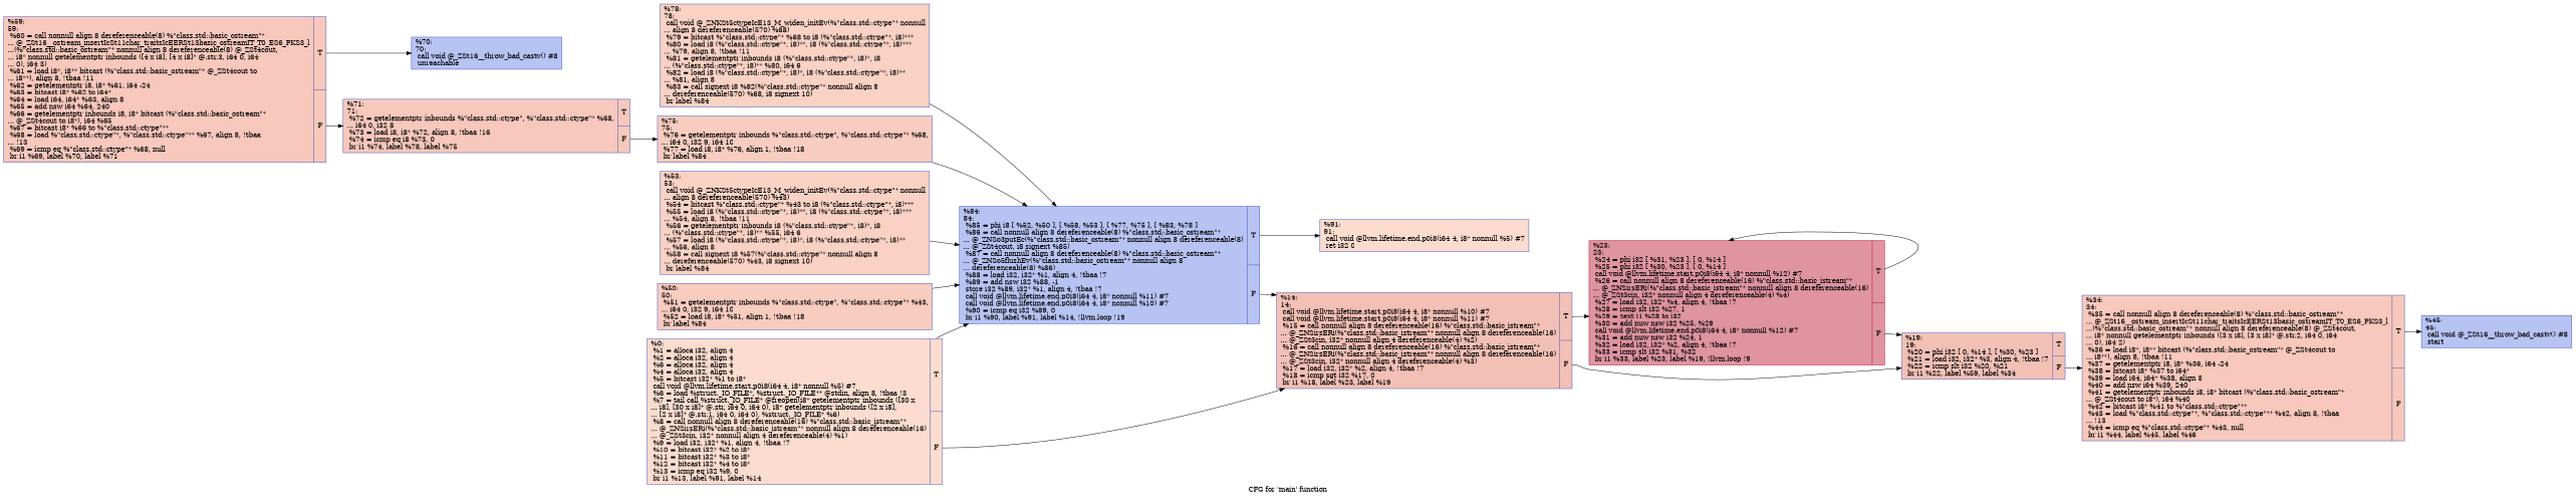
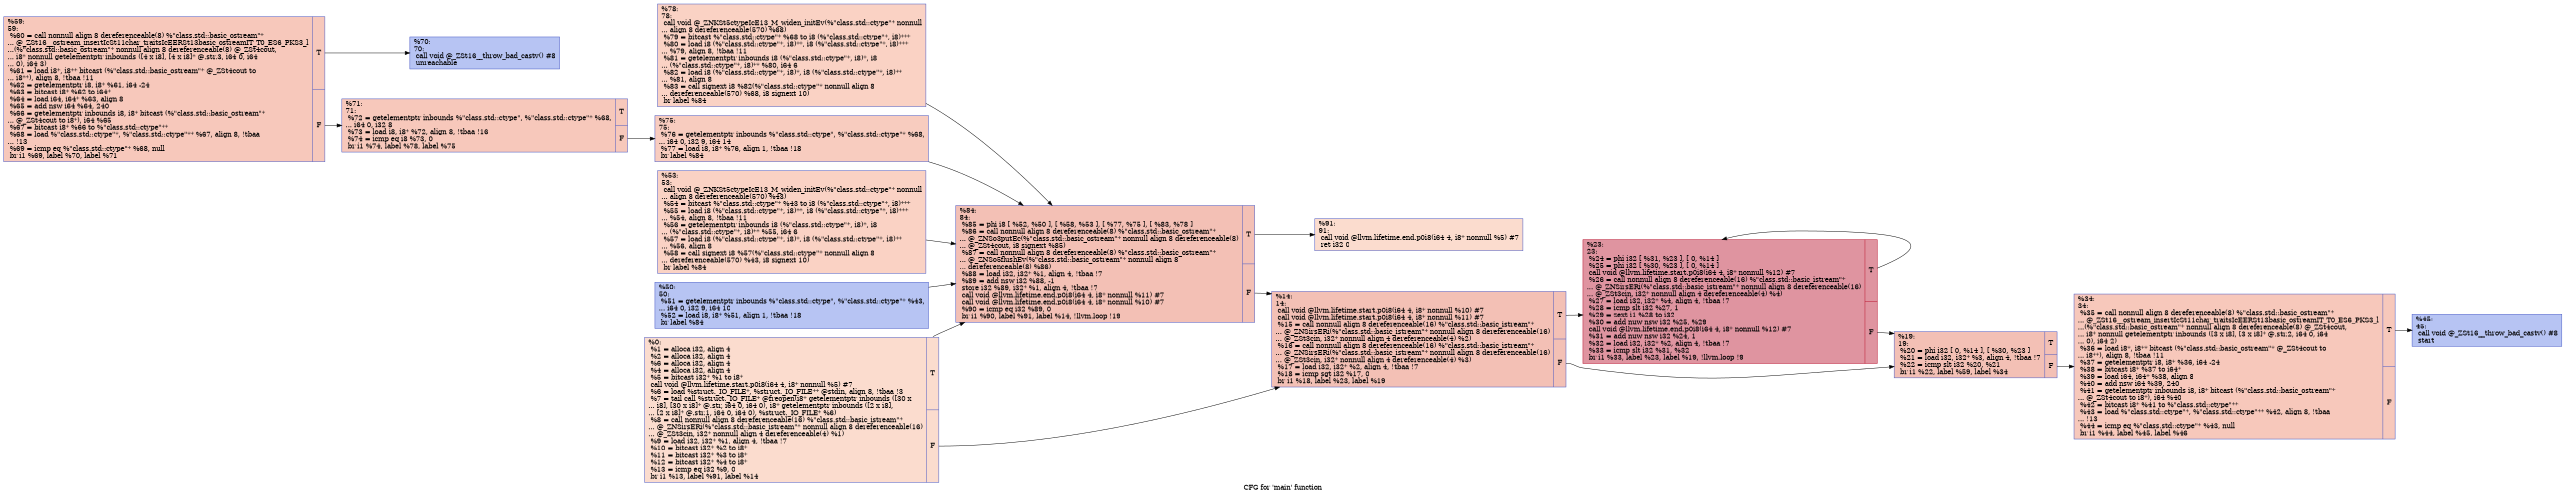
  digraph {
    label="CFG for 'main' function"
    rankdir=LR
    node [color="#3d50c3ff" fillcolor="#e5705870" shape=record style=filled]
    edge [tailport=s0]
    n1 [fillcolor="#f7af9170" label="{%0:\l  %1 = alloca i32, align 4\l  %2 = alloca i32, align 4\l  %6 = alloca i32, align 4\l  %4 = alloca i32, align 4\l  %5 = bitcast i32* %1 to i8*\l  call void @llvm.lifetime.start.p0i8(i64 4, i8* nonnull %5) #7\l  %6 = load %struct._IO_FILE*, %struct._IO_FILE** @stdin, align 8, !tbaa !3\l  %7 = tail call %struct._IO_FILE* @freopen(i8* getelementptr inbounds ([30 x\l... i8], [30 x i8]* @.str, i64 0, i64 0), i8* getelementptr inbounds ([2 x i8],\l... [2 x i8]* @.str.1, i64 0, i64 0), %struct._IO_FILE* %6)\l  %8 = call nonnull align 8 dereferenceable(16) %\"class.std::basic_istream\"*\l... @_ZNSirsERi(%\"class.std::basic_istream\"* nonnull align 8 dereferenceable(16)\l... @_ZSt3cin, i32* nonnull align 4 dereferenceable(4) %1)\l  %9 = load i32, i32* %1, align 4, !tbaa !7\l  %10 = bitcast i32* %2 to i8*\l  %11 = bitcast i32* %3 to i8*\l  %12 = bitcast i32* %4 to i8*\l  %13 = icmp eq i32 %9, 0\l  br i1 %13, label %91, label %14\l|{<s0>T|<s1>F}}"]
    n2 [label="{%14:\l14:                                               \l  call void @llvm.lifetime.start.p0i8(i64 4, i8* nonnull %10) #7\l  call void @llvm.lifetime.start.p0i8(i64 4, i8* nonnull %11) #7\l  %15 = call nonnull align 8 dereferenceable(16) %\"class.std::basic_istream\"*\l... @_ZNSirsERi(%\"class.std::basic_istream\"* nonnull align 8 dereferenceable(16)\l... @_ZSt3cin, i32* nonnull align 4 dereferenceable(4) %2)\l  %16 = call nonnull align 8 dereferenceable(16) %\"class.std::basic_istream\"*\l... @_ZNSirsERi(%\"class.std::basic_istream\"* nonnull align 8 dereferenceable(16)\l... @_ZSt3cin, i32* nonnull align 4 dereferenceable(4) %3)\l  %17 = load i32, i32* %2, align 4, !tbaa !7\l  %18 = icmp sgt i32 %17, 0\l  br i1 %18, label %23, label %19\l|{<s0>T|<s1>F}}"]
-   n3 [fillcolor="#5b7ae570" label="{%84:\l84:                                               \l  %85 = phi i8 [ %52, %50 ], [ %58, %53 ], [ %77, %75 ], [ %83, %78 ]\l  %86 = call nonnull align 8 dereferenceable(8) %\"class.std::basic_ostream\"*\l... @_ZNSo3putEc(%\"class.std::basic_ostream\"* nonnull align 8 dereferenceable(8)\l... @_ZSt4cout, i8 signext %85)\l  %87 = call nonnull align 8 dereferenceable(8) %\"class.std::basic_ostream\"*\l... @_ZNSo5flushEv(%\"class.std::basic_ostream\"* nonnull align 8\l... dereferenceable(8) %86)\l  %88 = load i32, i32* %1, align 4, !tbaa !7\l  %89 = add nsw i32 %88, -1\l  store i32 %89, i32* %1, align 4, !tbaa !7\l  call void @llvm.lifetime.end.p0i8(i64 4, i8* nonnull %11) #7\l  call void @llvm.lifetime.end.p0i8(i64 4, i8* nonnull %10) #7\l  %90 = icmp eq i32 %89, 0\l  br i1 %90, label %91, label %14, !llvm.loop !19\l|{<s0>T|<s1>F}}"]
+   n3 [label="{%84:\l84:                                               \l  %85 = phi i8 [ %52, %50 ], [ %58, %53 ], [ %77, %75 ], [ %83, %78 ]\l  %86 = call nonnull align 8 dereferenceable(8) %\"class.std::basic_ostream\"*\l... @_ZNSo3putEc(%\"class.std::basic_ostream\"* nonnull align 8 dereferenceable(8)\l... @_ZSt4cout, i8 signext %85)\l  %87 = call nonnull align 8 dereferenceable(8) %\"class.std::basic_ostream\"*\l... @_ZNSo5flushEv(%\"class.std::basic_ostream\"* nonnull align 8\l... dereferenceable(8) %86)\l  %88 = load i32, i32* %1, align 4, !tbaa !7\l  %89 = add nsw i32 %88, -1\l  store i32 %89, i32* %1, align 4, !tbaa !7\l  call void @llvm.lifetime.end.p0i8(i64 4, i8* nonnull %11) #7\l  call void @llvm.lifetime.end.p0i8(i64 4, i8* nonnull %10) #7\l  %90 = icmp eq i32 %89, 0\l  br i1 %90, label %91, label %14, !llvm.loop !19\l|{<s0>T|<s1>F}}"]
    n4 [fillcolor="#f7af9170" label="{%91:\l91:                                               \l  call void @llvm.lifetime.end.p0i8(i64 4, i8* nonnull %5) #7\l  ret i32 0\l}"]
    n5 [color="#b70d28ff" fillcolor="#b70d2870" label="{%23:\l23:                                               \l  %24 = phi i32 [ %31, %23 ], [ 0, %14 ]\l  %25 = phi i32 [ %30, %23 ], [ 0, %14 ]\l  call void @llvm.lifetime.start.p0i8(i64 4, i8* nonnull %12) #7\l  %26 = call nonnull align 8 dereferenceable(16) %\"class.std::basic_istream\"*\l... @_ZNSirsERi(%\"class.std::basic_istream\"* nonnull align 8 dereferenceable(16)\l... @_ZSt3cin, i32* nonnull align 4 dereferenceable(4) %4)\l  %27 = load i32, i32* %4, align 4, !tbaa !7\l  %28 = icmp slt i32 %27, 1\l  %29 = zext i1 %28 to i32\l  %30 = add nuw nsw i32 %25, %29\l  call void @llvm.lifetime.end.p0i8(i64 4, i8* nonnull %12) #7\l  %31 = add nuw nsw i32 %24, 1\l  %32 = load i32, i32* %2, align 4, !tbaa !7\l  %33 = icmp slt i32 %31, %32\l  br i1 %33, label %23, label %19, !llvm.loop !9\l|{<s0>T|<s1>F}}"]
    n6 [label="{%19:\l19:                                               \l  %20 = phi i32 [ 0, %14 ], [ %30, %23 ]\l  %21 = load i32, i32* %3, align 4, !tbaa !7\l  %22 = icmp slt i32 %20, %21\l  br i1 %22, label %59, label %34\l|{<s0>T|<s1>F}}"]
    n7 [fillcolor="#ed836670" label="{%34:\l34:                                               \l  %35 = call nonnull align 8 dereferenceable(8) %\"class.std::basic_ostream\"*\l... @_ZSt16__ostream_insertIcSt11char_traitsIcEERSt13basic_ostreamIT_T0_ES6_PKS3_l\l...(%\"class.std::basic_ostream\"* nonnull align 8 dereferenceable(8) @_ZSt4cout,\l... i8* nonnull getelementptr inbounds ([3 x i8], [3 x i8]* @.str.2, i64 0, i64\l... 0), i64 2)\l  %36 = load i8*, i8** bitcast (%\"class.std::basic_ostream\"* @_ZSt4cout to\l... i8**), align 8, !tbaa !11\l  %37 = getelementptr i8, i8* %36, i64 -24\l  %38 = bitcast i8* %37 to i64*\l  %39 = load i64, i64* %38, align 8\l  %40 = add nsw i64 %39, 240\l  %41 = getelementptr inbounds i8, i8* bitcast (%\"class.std::basic_ostream\"*\l... @_ZSt4cout to i8*), i64 %40\l  %42 = bitcast i8* %41 to %\"class.std::ctype\"**\l  %43 = load %\"class.std::ctype\"*, %\"class.std::ctype\"** %42, align 8, !tbaa\l... !13\l  %44 = icmp eq %\"class.std::ctype\"* %43, null\l  br i1 %44, label %45, label %46\l|{<s0>T|<s1>F}}"]
    n8 [fillcolor="#ed836670" label="{%59:\l59:                                               \l  %60 = call nonnull align 8 dereferenceable(8) %\"class.std::basic_ostream\"*\l... @_ZSt16__ostream_insertIcSt11char_traitsIcEERSt13basic_ostreamIT_T0_ES6_PKS3_l\l...(%\"class.std::basic_ostream\"* nonnull align 8 dereferenceable(8) @_ZSt4cout,\l... i8* nonnull getelementptr inbounds ([4 x i8], [4 x i8]* @.str.3, i64 0, i64\l... 0), i64 3)\l  %61 = load i8*, i8** bitcast (%\"class.std::basic_ostream\"* @_ZSt4cout to\l... i8**), align 8, !tbaa !11\l  %62 = getelementptr i8, i8* %61, i64 -24\l  %63 = bitcast i8* %62 to i64*\l  %64 = load i64, i64* %63, align 8\l  %65 = add nsw i64 %64, 240\l  %66 = getelementptr inbounds i8, i8* bitcast (%\"class.std::basic_ostream\"*\l... @_ZSt4cout to i8*), i64 %65\l  %67 = bitcast i8* %66 to %\"class.std::ctype\"**\l  %68 = load %\"class.std::ctype\"*, %\"class.std::ctype\"** %67, align 8, !tbaa\l... !13\l  %69 = icmp eq %\"class.std::ctype\"* %68, null\l  br i1 %69, label %70, label %71\l|{<s0>T|<s1>F}}"]
    n9 [fillcolor="#5b7ae570" label="{%70:\l70:                                               \l  call void @_ZSt16__throw_bad_castv() #8\l  unreachable\l}"]
    n10 [fillcolor="#ed836670" label="{%71:\l71:                                               \l  %72 = getelementptr inbounds %\"class.std::ctype\", %\"class.std::ctype\"* %68,\l... i64 0, i32 8\l  %73 = load i8, i8* %72, align 8, !tbaa !16\l  %74 = icmp eq i8 %73, 0\l  br i1 %74, label %78, label %75\l|{<s0>T|<s1>F}}"]
    n11 [fillcolor="#5b7ae570" label="{%45:\l45:                                               \l  call void @_ZSt16__throw_bad_castv() #8\l  start\l}"]
-   n12 [fillcolor="#f08b6e70" label="{%75:\l75:                                               \l  %76 = getelementptr inbounds %\"class.std::ctype\", %\"class.std::ctype\"* %68,\l... i64 0, i32 9, i64 10\l  %77 = load i8, i8* %76, align 1, !tbaa !18\l  br label %84\l}"]
+   n12 [fillcolor="#f08b6e70" label="{%75:\l75:                                               \l  %76 = getelementptr inbounds %\"class.std::ctype\", %\"class.std::ctype\"* %68,\l... i64 0, i32 9, i64 14\l  %77 = load i8, i8* %76, align 1, !tbaa !18\l  br label %84\l}"]
    n13 [fillcolor="#f4987a70" label="{%53:\l53:                                               \l  call void @_ZNKSt5ctypeIcE13_M_widen_initEv(%\"class.std::ctype\"* nonnull\l... align 8 dereferenceable(570) %43)\l  %54 = bitcast %\"class.std::ctype\"* %43 to i8 (%\"class.std::ctype\"*, i8)***\l  %55 = load i8 (%\"class.std::ctype\"*, i8)**, i8 (%\"class.std::ctype\"*, i8)***\l... %54, align 8, !tbaa !11\l  %56 = getelementptr inbounds i8 (%\"class.std::ctype\"*, i8)*, i8\l... (%\"class.std::ctype\"*, i8)** %55, i64 6\l  %57 = load i8 (%\"class.std::ctype\"*, i8)*, i8 (%\"class.std::ctype\"*, i8)**\l... %56, align 8\l  %58 = call signext i8 %57(%\"class.std::ctype\"* nonnull align 8\l... dereferenceable(570) %43, i8 signext 10)\l  br label %84\l}"]
-   n14 [fillcolor="#f08b6e70" label="{%50:\l50:                                               \l  %51 = getelementptr inbounds %\"class.std::ctype\", %\"class.std::ctype\"* %43,\l... i64 0, i32 9, i64 10\l  %52 = load i8, i8* %51, align 1, !tbaa !18\l  br label %84\l}"]
+   n14 [fillcolor="#5b7ae570" label="{%50:\l50:                                               \l  %51 = getelementptr inbounds %\"class.std::ctype\", %\"class.std::ctype\"* %43,\l... i64 0, i32 9, i64 10\l  %52 = load i8, i8* %51, align 1, !tbaa !18\l  br label %84\l}"]
    n15 [fillcolor="#f4987a70" label="{%78:\l78:                                               \l  call void @_ZNKSt5ctypeIcE13_M_widen_initEv(%\"class.std::ctype\"* nonnull\l... align 8 dereferenceable(570) %68)\l  %79 = bitcast %\"class.std::ctype\"* %68 to i8 (%\"class.std::ctype\"*, i8)***\l  %80 = load i8 (%\"class.std::ctype\"*, i8)**, i8 (%\"class.std::ctype\"*, i8)***\l... %79, align 8, !tbaa !11\l  %81 = getelementptr inbounds i8 (%\"class.std::ctype\"*, i8)*, i8\l... (%\"class.std::ctype\"*, i8)** %80, i64 6\l  %82 = load i8 (%\"class.std::ctype\"*, i8)*, i8 (%\"class.std::ctype\"*, i8)**\l... %81, align 8\l  %83 = call signext i8 %82(%\"class.std::ctype\"* nonnull align 8\l... dereferenceable(570) %68, i8 signext 10)\l  br label %84\l}"]
    n1 -> n2 [tailport=s1]
    n1 -> n3
    n2 -> n5
    n2 -> n6 [tailport=s1]
    n3 -> n2 [tailport=s1]
    n3 -> n4
    n5 -> n5
    n5 -> n6 [tailport=s1]
    n6 -> n7 [tailport=s1]
    n7 -> n11
    n8 -> n9
    n8 -> n10 [tailport=s1]
    n10 -> n12 [tailport=s1]
    n12 -> n3
    n13 -> n3
    n14 -> n3
    n15 -> n3
  }
